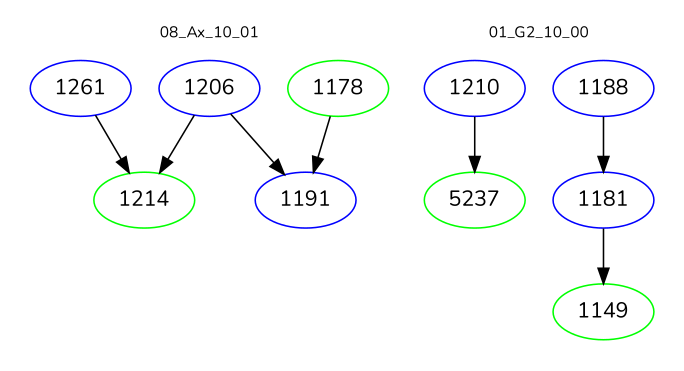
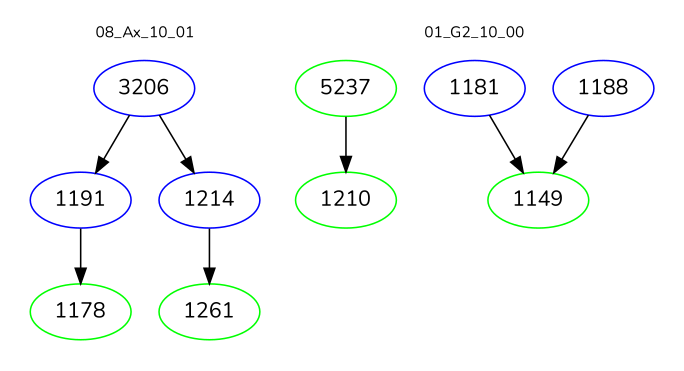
  digraph {
    fontname=Nunito
    node [color=blue fontname=Nunito]
    edge [color=black fontname=Nunito]
-   n1 [label=1206]
+   n1 [label=3206]
    n2 [label=1191]
-   n3 [color=green label=1214]
+   n3 [label=1214]
    n4 [color=green label=1178]
-   n5 [label=1261]
+   n5 [color=green label=1261]
    n6 [label=1188]
    n7 [label=1181]
-   n8 [label=1210]
+   n8 [color=green label=1210]
    n9 [color=green label=1149]
    n10 [color=green label=5237]
    subgraph cluster_1 {
      color=white
      fontsize=10
      label="08_Ax_10_01"
      n1
      n2
      n3
      n4
      n5
    }
    subgraph cluster_2 {
      color=white
      fontsize=10
      label="01_G2_10_00"
      n6
      n7
      n8
      n9
      n10
    }
    n1 -> n2
    n1 -> n3
-   n4 -> n2
-   n5 -> n3
-   n6 -> n7
+   n2 -> n4
+   n3 -> n5
+   n6 -> n9
    n7 -> n9
-   n8 -> n10
+   n10 -> n8
  }
